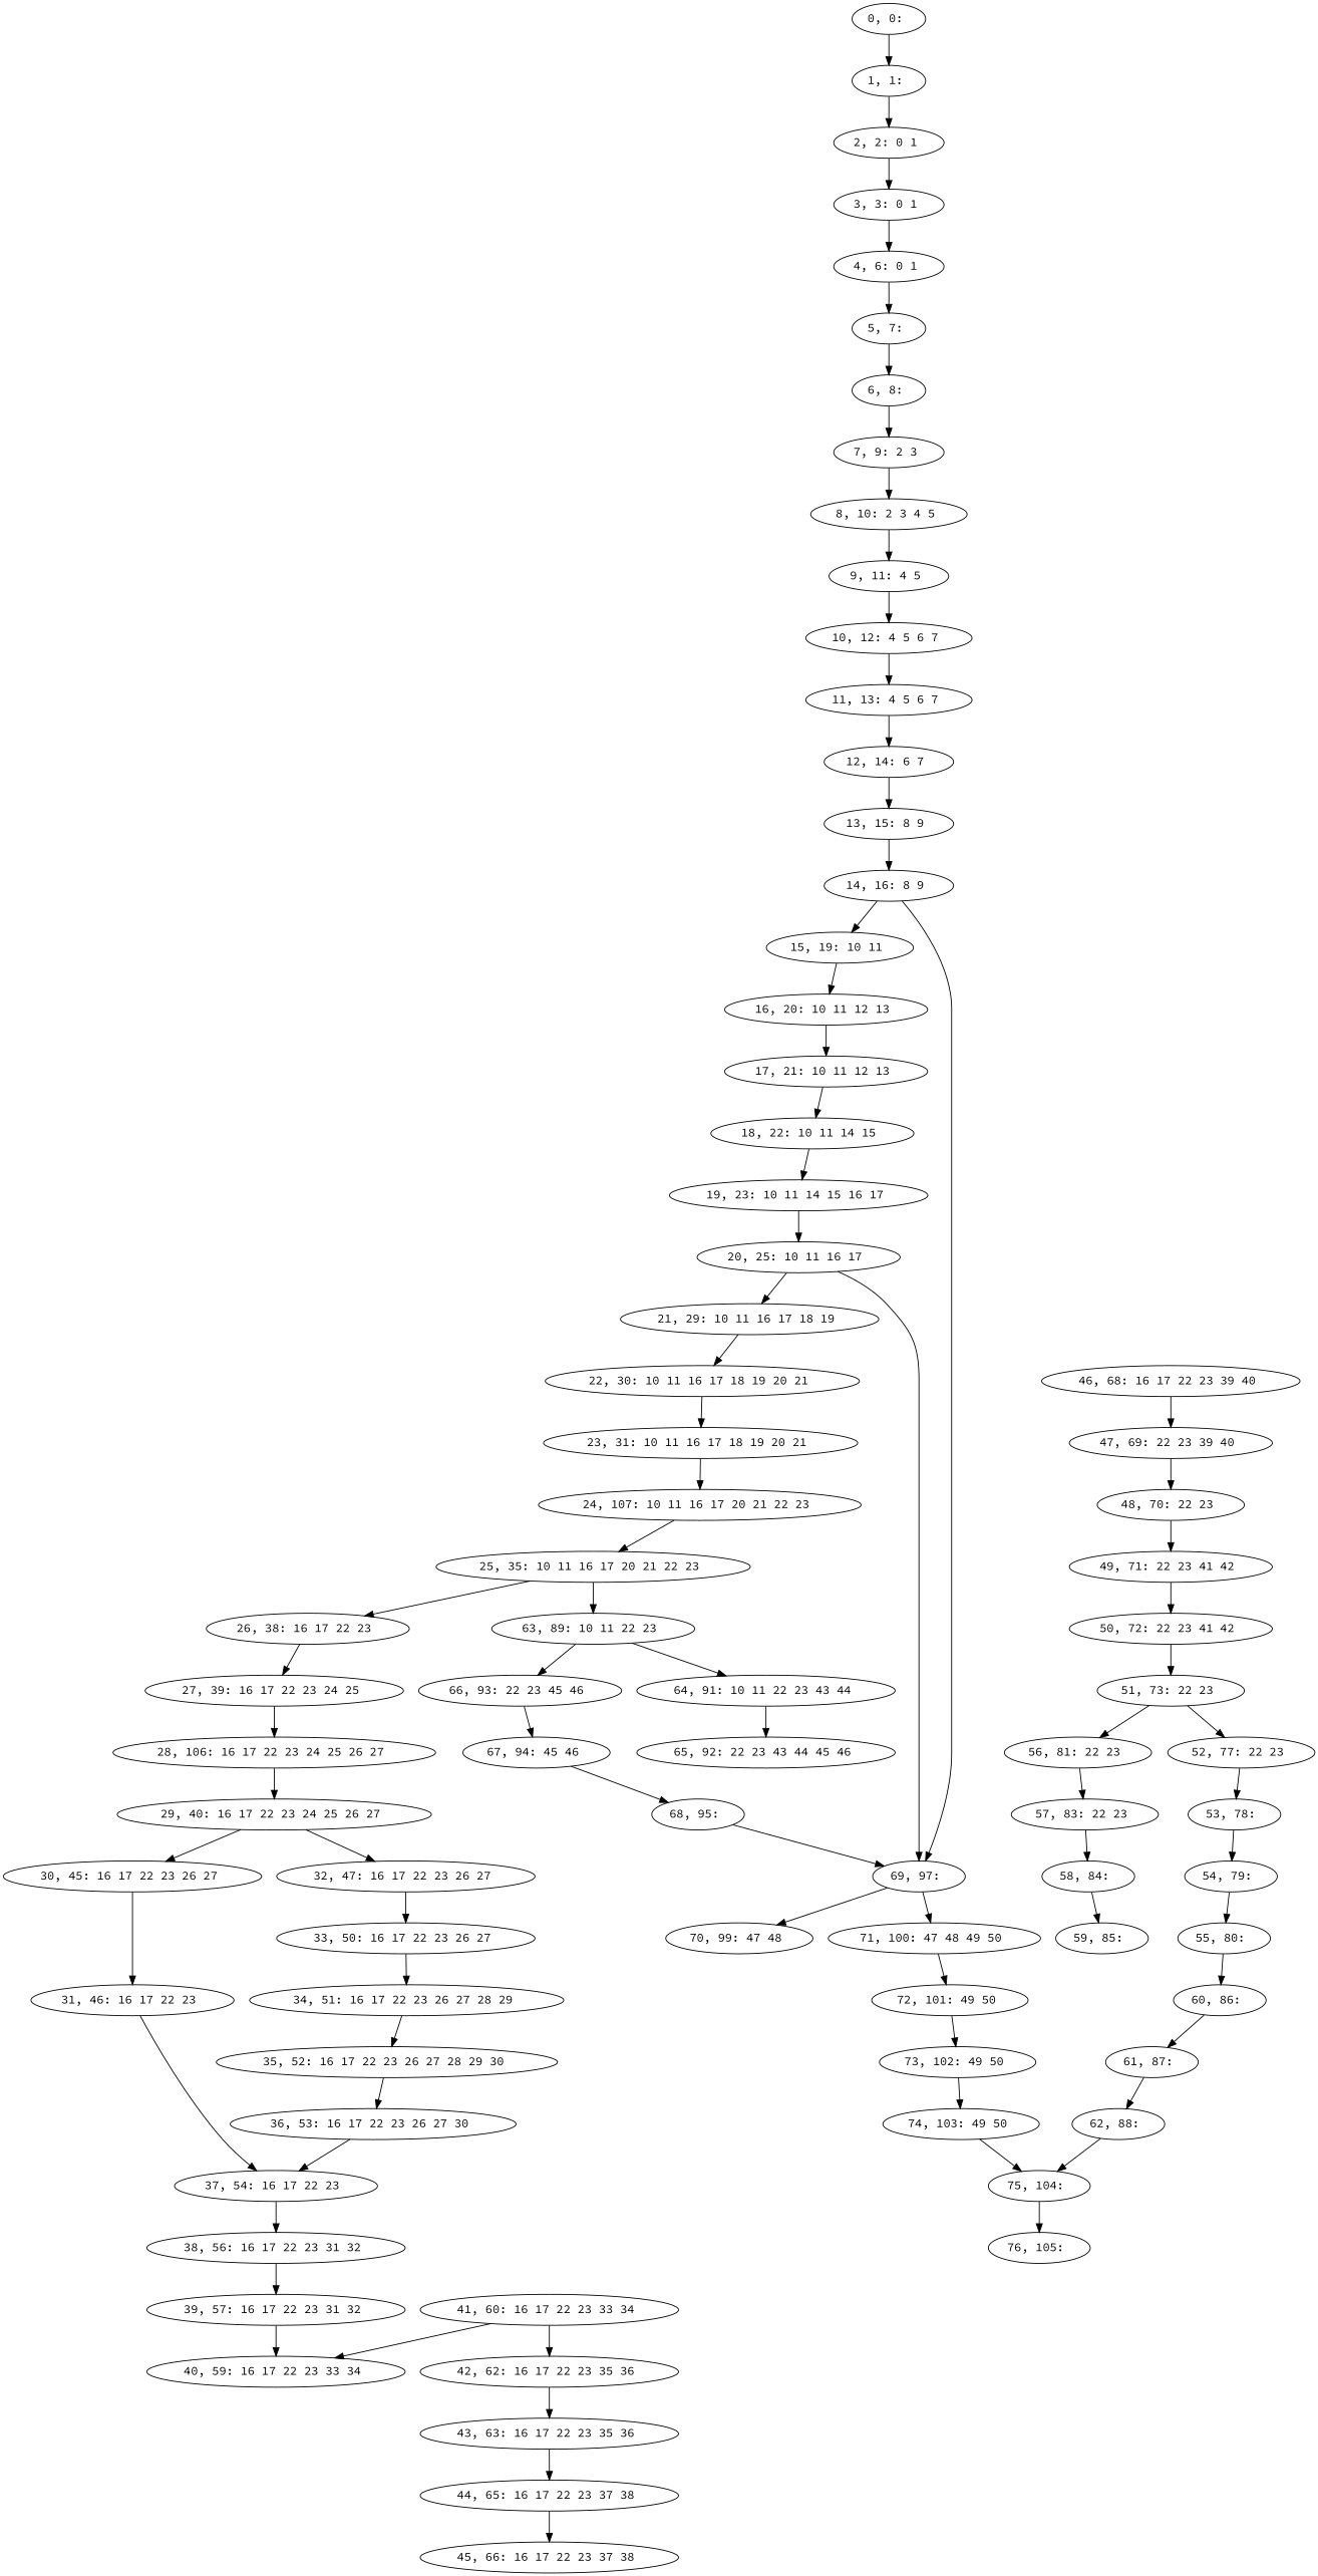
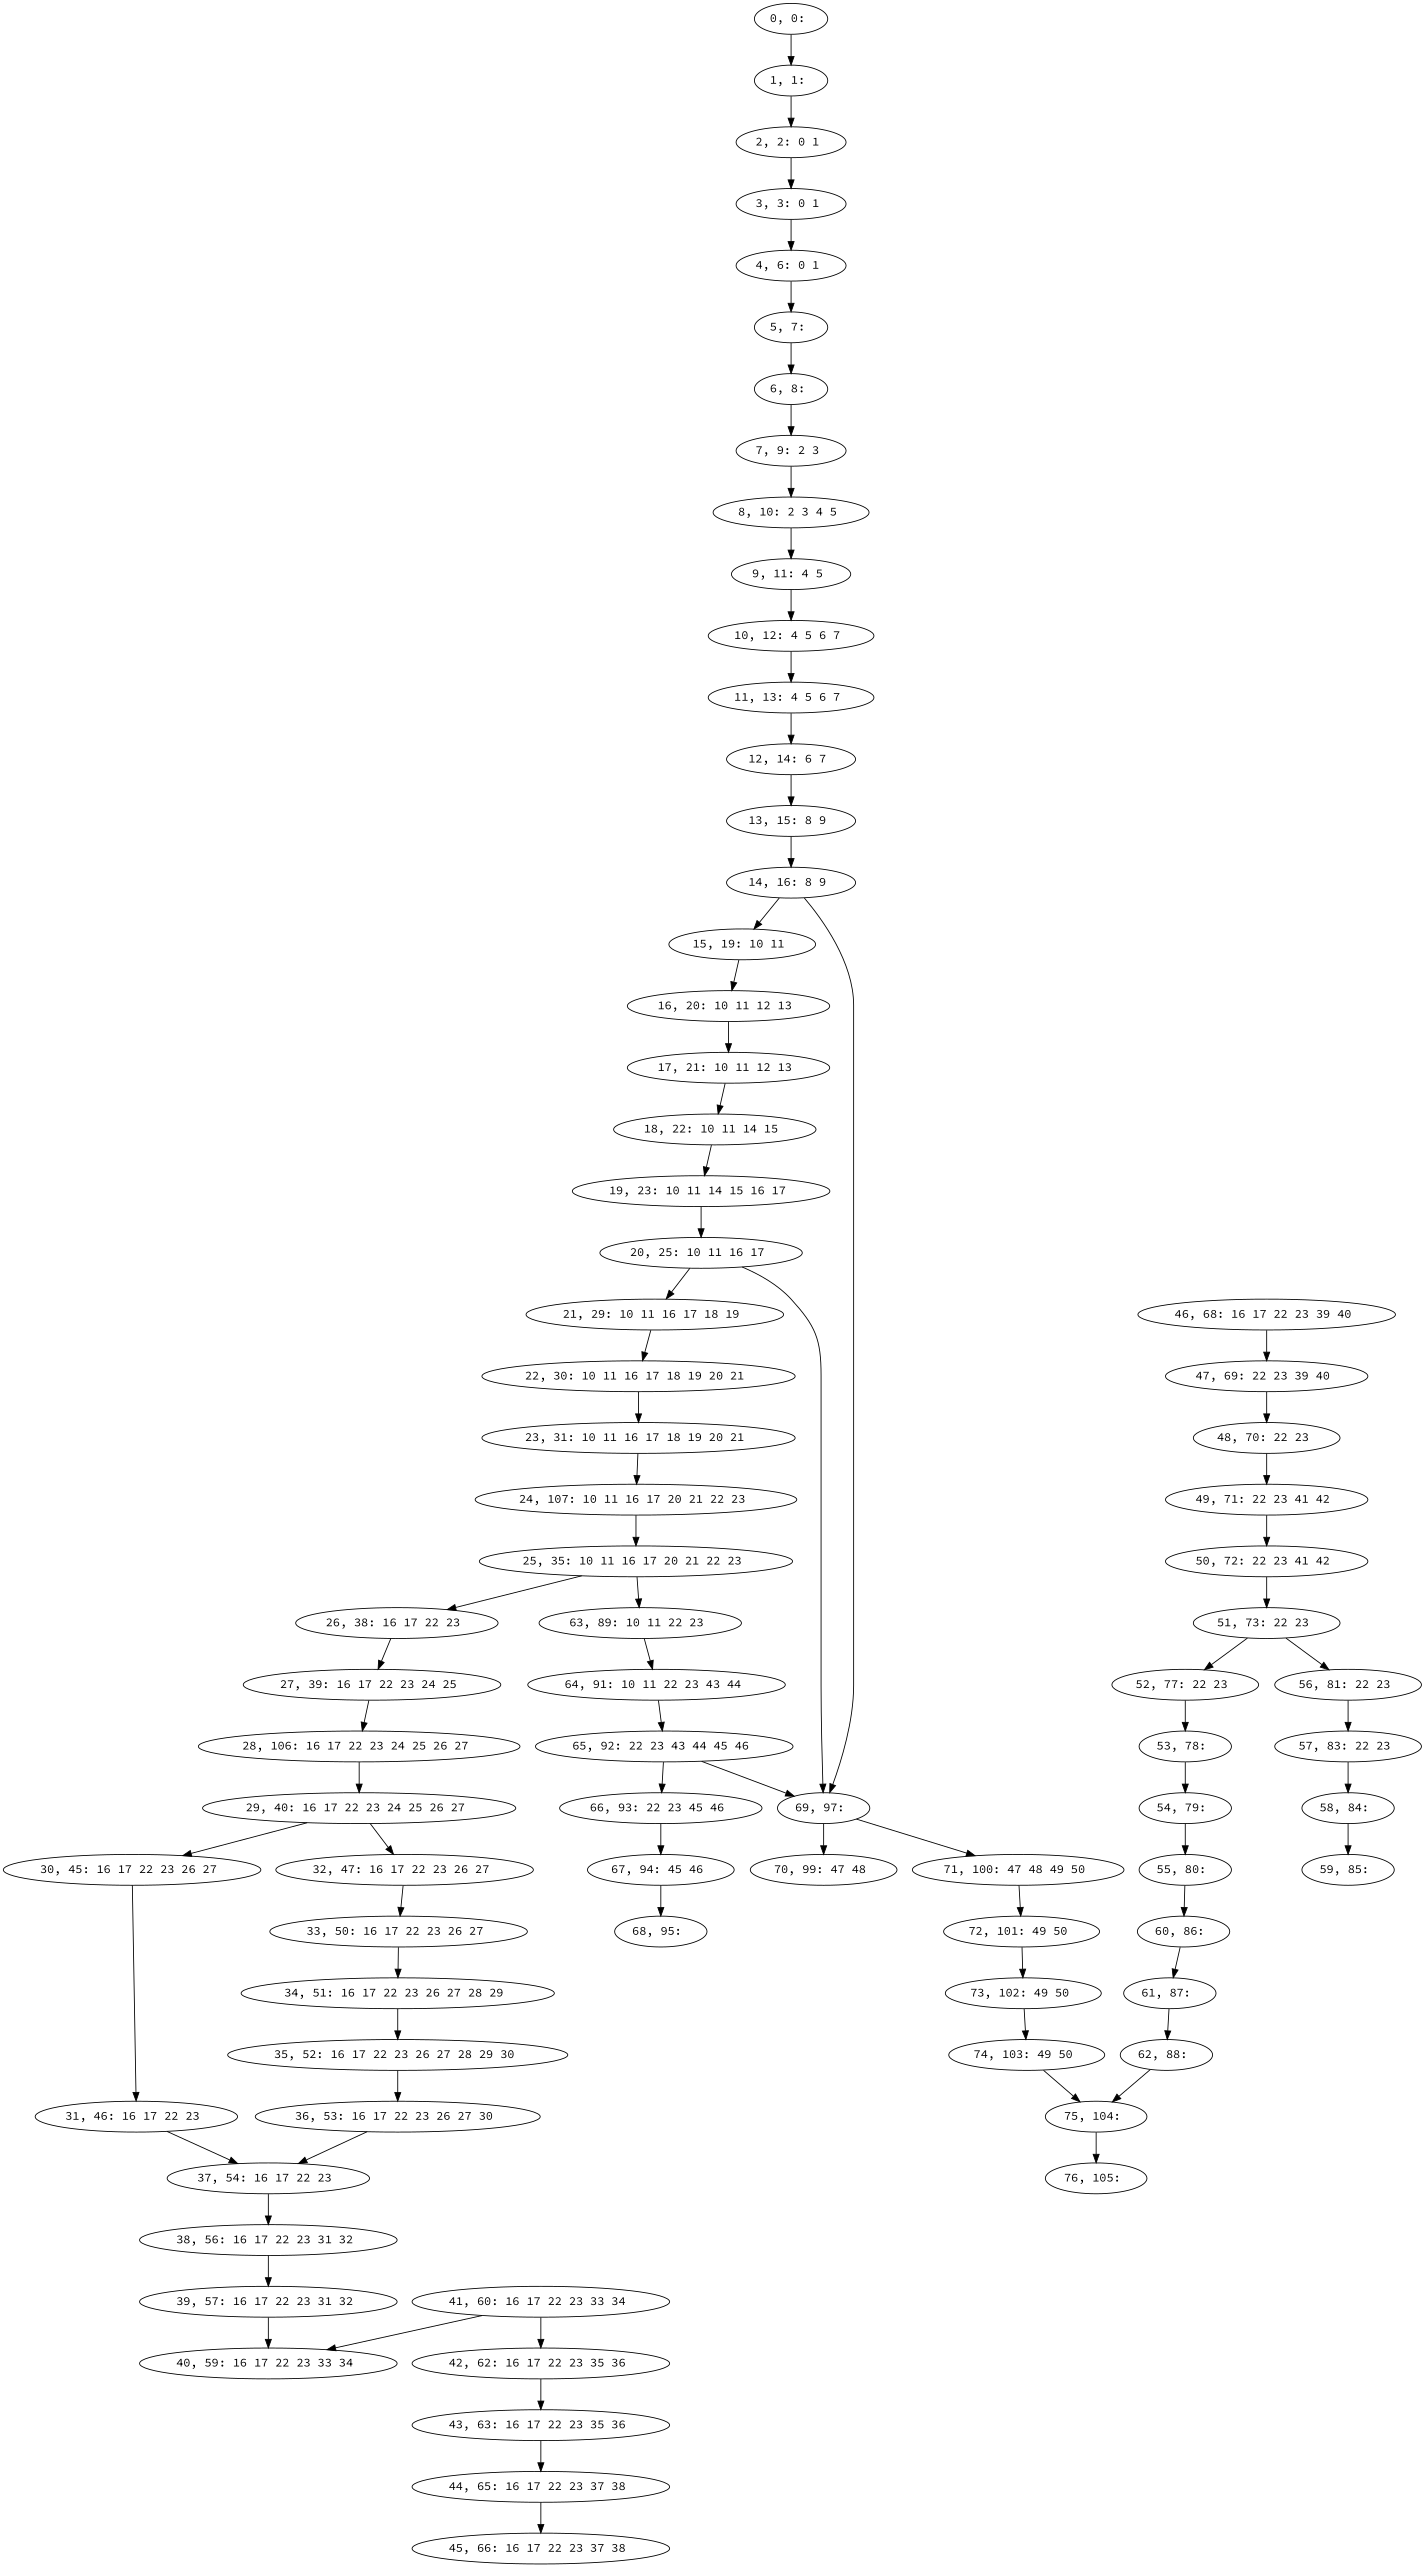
  digraph {
    fontname="Source Code Pro"
    node [fontname="Source Code Pro"]
    edge [fontname="Source Code Pro"]
    n1 [label="0, 0: "]
    n2 [label="1, 1: "]
    n3 [label="2, 2: 0 1 "]
    n4 [label="3, 3: 0 1 "]
    n5 [label="4, 6: 0 1 "]
    n6 [label="5, 7: "]
    n7 [label="6, 8: "]
    n8 [label="7, 9: 2 3 "]
    n9 [label="8, 10: 2 3 4 5 "]
    n10 [label="9, 11: 4 5 "]
    n11 [label="10, 12: 4 5 6 7 "]
    n12 [label="11, 13: 4 5 6 7 "]
    n13 [label="12, 14: 6 7 "]
    n14 [label="13, 15: 8 9 "]
    n15 [label="14, 16: 8 9 "]
    n16 [label="15, 19: 10 11 "]
    n17 [label="69, 97: "]
    n18 [label="16, 20: 10 11 12 13 "]
    n19 [label="70, 99: 47 48 "]
    n20 [label="71, 100: 47 48 49 50 "]
    n21 [label="17, 21: 10 11 12 13 "]
    n22 [label="18, 22: 10 11 14 15 "]
    n23 [label="19, 23: 10 11 14 15 16 17 "]
    n24 [label="20, 25: 10 11 16 17 "]
    n25 [label="21, 29: 10 11 16 17 18 19 "]
    n26 [label="22, 30: 10 11 16 17 18 19 20 21 "]
    n27 [label="23, 31: 10 11 16 17 18 19 20 21 "]
    n28 [label="24, 107: 10 11 16 17 20 21 22 23 "]
    n29 [label="25, 35: 10 11 16 17 20 21 22 23 "]
    n30 [label="26, 38: 16 17 22 23 "]
    n31 [label="63, 89: 10 11 22 23 "]
    n32 [label="27, 39: 16 17 22 23 24 25 "]
    n33 [label="64, 91: 10 11 22 23 43 44 "]
    n34 [label="28, 106: 16 17 22 23 24 25 26 27 "]
    n35 [label="29, 40: 16 17 22 23 24 25 26 27 "]
    n36 [label="30, 45: 16 17 22 23 26 27 "]
    n37 [label="32, 47: 16 17 22 23 26 27 "]
    n38 [label="31, 46: 16 17 22 23 "]
    n39 [label="33, 50: 16 17 22 23 26 27 "]
    n40 [label="37, 54: 16 17 22 23 "]
    n41 [label="38, 56: 16 17 22 23 31 32 "]
    n42 [label="34, 51: 16 17 22 23 26 27 28 29 "]
    n43 [label="35, 52: 16 17 22 23 26 27 28 29 30 "]
    n44 [label="36, 53: 16 17 22 23 26 27 30 "]
    n45 [label="39, 57: 16 17 22 23 31 32 "]
    n46 [label="40, 59: 16 17 22 23 33 34 "]
    n47 [label="41, 60: 16 17 22 23 33 34 "]
    n48 [label="42, 62: 16 17 22 23 35 36 "]
    n49 [label="43, 63: 16 17 22 23 35 36 "]
    n50 [label="44, 65: 16 17 22 23 37 38 "]
    n51 [label="45, 66: 16 17 22 23 37 38 "]
    n52 [label="46, 68: 16 17 22 23 39 40 "]
    n53 [label="47, 69: 22 23 39 40 "]
    n54 [label="48, 70: 22 23 "]
    n55 [label="49, 71: 22 23 41 42 "]
    n56 [label="50, 72: 22 23 41 42 "]
    n57 [label="51, 73: 22 23 "]
    n58 [label="52, 77: 22 23 "]
    n59 [label="56, 81: 22 23 "]
    n60 [label="53, 78: "]
    n61 [label="57, 83: 22 23 "]
    n62 [label="54, 79: "]
    n63 [label="55, 80: "]
    n64 [label="60, 86: "]
    n65 [label="61, 87: "]
    n66 [label="58, 84: "]
    n67 [label="59, 85: "]
    n68 [label="62, 88: "]
    n69 [label="75, 104: "]
    n70 [label="76, 105: "]
    n71 [label="65, 92: 22 23 43 44 45 46 "]
    n72 [label="66, 93: 22 23 45 46 "]
    n73 [label="67, 94: 45 46 "]
    n74 [label="68, 95: "]
    n75 [label="72, 101: 49 50 "]
    n76 [label="73, 102: 49 50 "]
    n77 [label="74, 103: 49 50 "]
    n1 -> n2
    n2 -> n3
    n3 -> n4
    n4 -> n5
    n5 -> n6
    n6 -> n7
    n7 -> n8
    n8 -> n9
    n9 -> n10
    n10 -> n11
    n11 -> n12
    n12 -> n13
    n13 -> n14
    n14 -> n15
    n15 -> n16
    n15 -> n17
    n16 -> n18
    n17 -> n19
    n17 -> n20
    n18 -> n21
    n20 -> n75
    n21 -> n22
    n22 -> n23
    n23 -> n24
    n24 -> n17
    n24 -> n25
    n25 -> n26
    n26 -> n27
    n27 -> n28
    n28 -> n29
    n29 -> n30
    n29 -> n31
    n30 -> n32
    n31 -> n33
    n32 -> n34
    n33 -> n71
    n34 -> n35
    n35 -> n36
    n35 -> n37
    n36 -> n38
    n37 -> n39
    n38 -> n40
    n39 -> n42
    n40 -> n41
    n41 -> n45
    n42 -> n43
    n43 -> n44
    n44 -> n40
    n45 -> n46
    n47 -> n46
    n47 -> n48
    n48 -> n49
    n49 -> n50
    n50 -> n51
    n52 -> n53
    n53 -> n54
    n54 -> n55
    n55 -> n56
    n56 -> n57
    n57 -> n58
    n57 -> n59
    n58 -> n60
    n59 -> n61
    n60 -> n62
    n61 -> n66
    n62 -> n63
    n63 -> n64
    n64 -> n65
    n65 -> n68
    n66 -> n67
    n68 -> n69
    n69 -> n70
-   n31 -> n72
+   n71 -> n72
    n72 -> n73
    n73 -> n74
-   n74 -> n17
+   n71 -> n17
    n75 -> n76
    n76 -> n77
    n77 -> n69
  }
